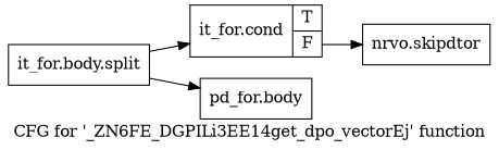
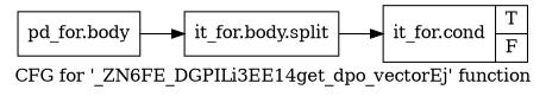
  digraph {
    label="CFG for '_ZN6FE_DGPILi3EE14get_dpo_vectorEj' function"
    rankdir=LR
    node [shape=record]
    n1 [label="{it_for.cond|{<s0>T|<s1>F}}"]
-   n2 [label="{nrvo.skipdtor}"]
    n3 [label="{pd_for.body}"]
    n4 [label="{it_for.body.split}"]
-   n1 -> n2 [tailport=s1]
-   n4 -> n3
+   n3 -> n4
    n4 -> n1
  }
